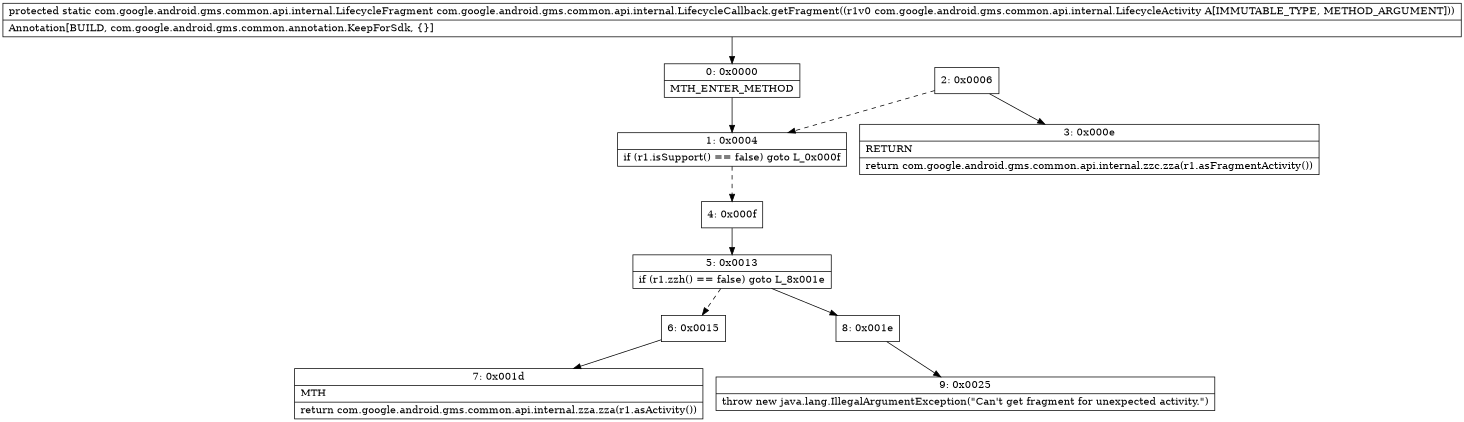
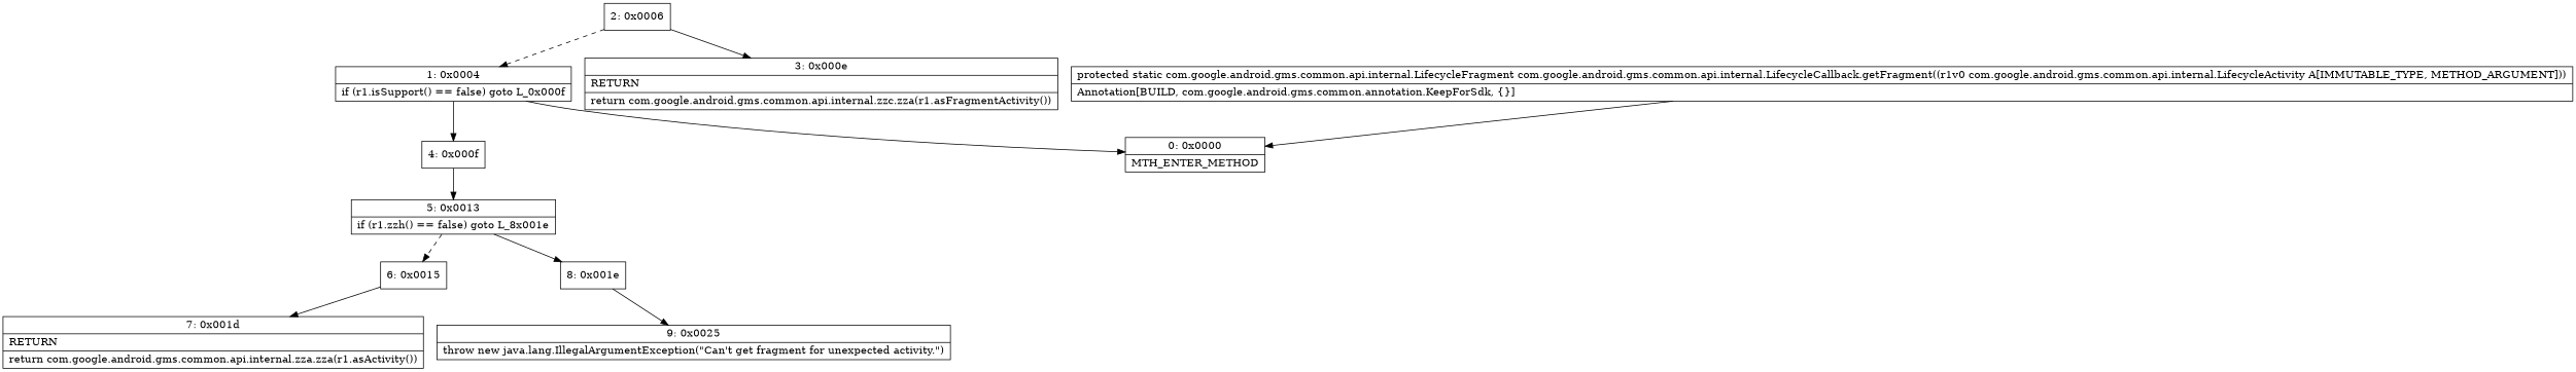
  digraph {
    node [shape=record]
    n1 [label="{0\:\ 0x0000|MTH_ENTER_METHOD\l}"]
    n2 [label="{1\:\ 0x0004|if (r1.isSupport() == false) goto L_0x000f\l}"]
    n3 [label="{4\:\ 0x000f}"]
    n4 [label="{2\:\ 0x0006}"]
    n5 [label="{3\:\ 0x000e|RETURN\l|return com.google.android.gms.common.api.internal.zzc.zza(r1.asFragmentActivity())\l}"]
    n6 [label="{5\:\ 0x0013|if (r1.zzh() == false) goto L_8x001e\l}"]
    n7 [label="{6\:\ 0x0015}"]
    n8 [label="{8\:\ 0x001e}"]
-   n9 [label="{7\:\ 0x001d|MTH\l|return com.google.android.gms.common.api.internal.zza.zza(r1.asActivity())\l}"]
+   n9 [label="{7\:\ 0x001d|RETURN\l|return com.google.android.gms.common.api.internal.zza.zza(r1.asActivity())\l}"]
    n10 [label="{9\:\ 0x0025|throw new java.lang.IllegalArgumentException(\"Can't get fragment for unexpected activity.\")\l}"]
    n11 [label="{protected static com.google.android.gms.common.api.internal.LifecycleFragment com.google.android.gms.common.api.internal.LifecycleCallback.getFragment((r1v0 com.google.android.gms.common.api.internal.LifecycleActivity A[IMMUTABLE_TYPE, METHOD_ARGUMENT]))  | Annotation[BUILD, com.google.android.gms.common.annotation.KeepForSdk, \{\}]\l}"]
-   n1 -> n2
-   n2 -> n3 [style=dashed]
+   n2 -> n1
+   n2 -> n3
    n3 -> n6
    n4 -> n2 [style=dashed]
    n4 -> n5
    n6 -> n7 [style=dashed]
    n6 -> n8
    n7 -> n9
    n8 -> n10
    n11 -> n1
  }
